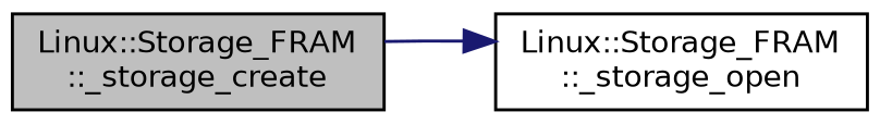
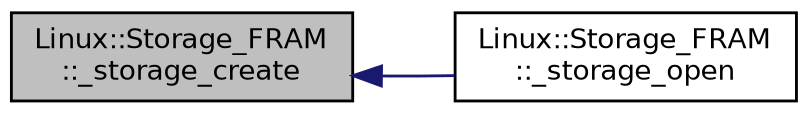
  digraph {
    rankdir=LR
    node [color=black fontname=Helvetica fontsize=10 shape=record style=filled]
    n1 [fillcolor=grey75 fontcolor=black height=0.2 label="Linux::Storage_FRAM\l::_storage_create" width=0.4]
    n2 [fillcolor=white height=0.2 label="Linux::Storage_FRAM\l::_storage_open" width=0.4]
-   n2 -> n1 [color=midnightblue dir=back fontname=Helvetica fontsize=10 labelfontname=Helvetica labelfontsize=10 style=solid]
+   n1 -> n2 [color=midnightblue dir=back fontname=Helvetica fontsize=10 labelfontname=Helvetica labelfontsize=10 style=solid]
  }
